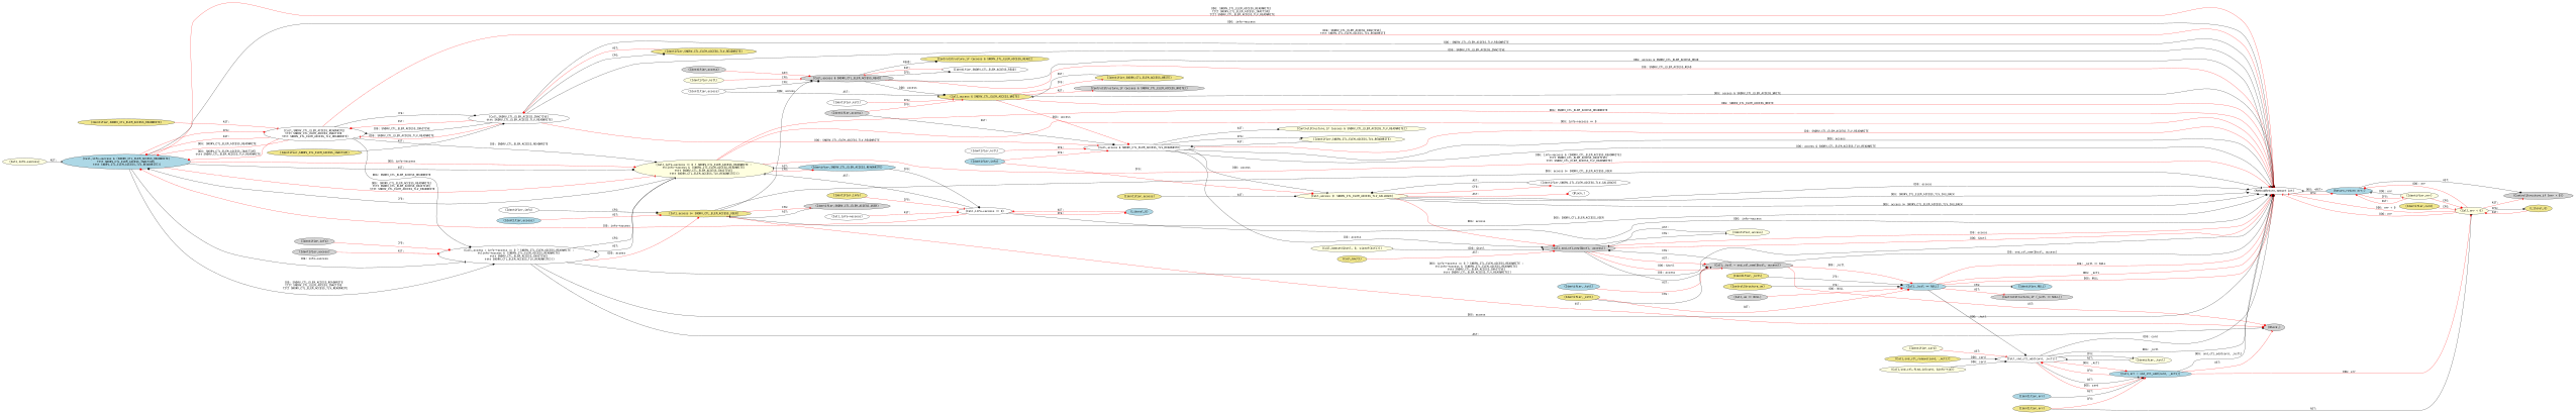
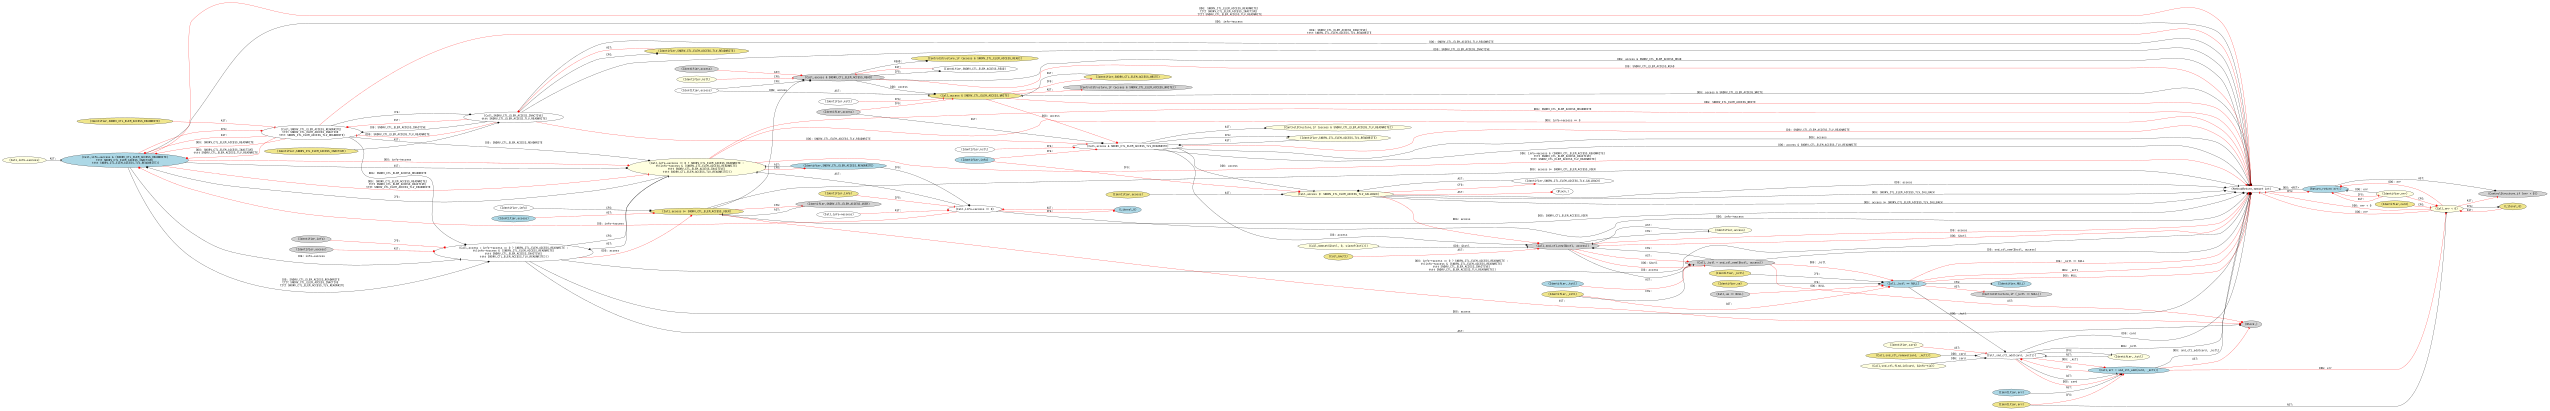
  digraph {
    fontname="JetBrains Mono"
    rankdir=LR
    node [fillcolor=khaki fontname="JetBrains Mono" style=filled]
    edge [arrowhead=diamond color=red fontname="JetBrains Mono"]
    n1 [fillcolor=lightblue label="(Call,info->access & (SNDRV_CTL_ELEM_ACCESS_READWRITE|\n\t\t\t\t SNDRV_CTL_ELEM_ACCESS_INACTIVE|\n \t\t\t\t SNDRV_CTL_ELEM_ACCESS_TLV_READWRITE))"]
    n2 [fillcolor=white label="(Call,SNDRV_CTL_ELEM_ACCESS_READWRITE|\n\t\t\t\t SNDRV_CTL_ELEM_ACCESS_INACTIVE|\n \t\t\t\t SNDRV_CTL_ELEM_ACCESS_TLV_READWRITE)"]
    n3 [fillcolor=white label="(Call,access = info->access == 0 ? SNDRV_CTL_ELEM_ACCESS_READWRITE :\n\t\t(info->access & (SNDRV_CTL_ELEM_ACCESS_READWRITE|\n\t\t\t\t SNDRV_CTL_ELEM_ACCESS_INACTIVE|\n \t\t\t\t SNDRV_CTL_ELEM_ACCESS_TLV_READWRITE)))"]
    n4 [fillcolor=lightyellow label="(Call,info->access == 0 ? SNDRV_CTL_ELEM_ACCESS_READWRITE :\n\t\t(info->access & (SNDRV_CTL_ELEM_ACCESS_READWRITE|\n\t\t\t\t SNDRV_CTL_ELEM_ACCESS_INACTIVE|\n \t\t\t\t SNDRV_CTL_ELEM_ACCESS_TLV_READWRITE)))"]
    n5 [fillcolor=white label="(MethodReturn,memset int)"]
    n6 [fillcolor=white label="(Call,SNDRV_CTL_ELEM_ACCESS_INACTIVE|\n \t\t\t\t SNDRV_CTL_ELEM_ACCESS_TLV_READWRITE)"]
    n7 [label="(Call,access |= SNDRV_CTL_ELEM_ACCESS_USER)"]
    n8 [fillcolor=lightgrey label="(Block,)"]
    n9 [fillcolor=lightblue label="(Identifier,SNDRV_CTL_ELEM_ACCESS_READWRITE)"]
    n10 [fillcolor=lightblue label="(Return,return err;)"]
    n11 [fillcolor=white label="(Call,info->access == 0)"]
    n12 [fillcolor=lightblue label="(Literal,0)"]
    n13 [fillcolor=white label="(Call,access & SNDRV_CTL_ELEM_ACCESS_TLV_READWRITE)"]
    n14 [label="(Identifier,SNDRV_CTL_ELEM_ACCESS_TLV_READWRITE)"]
    n15 [fillcolor=lightyellow label="(Call,access |= SNDRV_CTL_ELEM_ACCESS_TLV_CALLBACK)"]
    n16 [fillcolor=lightgrey label="(Call,snd_ctl_new(&kctl, access))"]
    n17 [fillcolor=lightyellow label="(ControlStructure,if (access & SNDRV_CTL_ELEM_ACCESS_TLV_READWRITE))"]
    n18 [fillcolor=lightyellow label="(Identifier,SNDRV_CTL_ELEM_ACCESS_TLV_READWRITE)"]
    n19 [fillcolor=lightgrey label="(Call,access & SNDRV_CTL_ELEM_ACCESS_READ)"]
    n20 [fillcolor=lightgrey label="(Identifier,SNDRV_CTL_ELEM_ACCESS_USER)"]
    n21 [label="(Call,access & SNDRV_CTL_ELEM_ACCESS_WRITE)"]
    n22 [label="(ControlStructure,if (access & SNDRV_CTL_ELEM_ACCESS_READ))"]
    n23 [fillcolor=white label="(Identifier,SNDRV_CTL_ELEM_ACCESS_READ)"]
    n24 [label="(Identifier,SNDRV_CTL_ELEM_ACCESS_WRITE)"]
    n25 [fillcolor=lightgrey label="(ControlStructure,if (access & SNDRV_CTL_ELEM_ACCESS_WRITE))"]
    n26 [fillcolor=white label="(Block,)"]
    n27 [fillcolor=white label="(Identifier,SNDRV_CTL_ELEM_ACCESS_TLV_CALLBACK)"]
    n28 [fillcolor=lightgrey label="(Call,_kctl = snd_ctl_new(&kctl, access))"]
    n29 [fillcolor=lightyellow label="(Identifier,access)"]
    n30 [fillcolor=lightblue label="(Call,_kctl == NULL)"]
    n31 [fillcolor=white label="(Call,snd_ctl_add(card, _kctl))"]
    n32 [fillcolor=lightblue label="(Identifier,NULL)"]
    n33 [fillcolor=lightgrey label="(ControlStructure,if (_kctl == NULL))"]
    n34 [fillcolor=lightblue label="(Call,err = snd_ctl_add(card, _kctl))"]
    n35 [fillcolor=lightyellow label="(Identifier,_kctl)"]
    n36 [fillcolor=lightyellow label="(Call,err < 0)"]
    n37 [fillcolor=lightgrey label="(ControlStructure,if (err < 0))"]
    n38 [label="(Literal,0)"]
    n39 [fillcolor=lightyellow label="(Identifier,err)"]
    n40 [label="(Identifier,info)"]
    n41 [fillcolor=lightyellow label="(Call,info->access)"]
    n42 [label="(Identifier,SNDRV_CTL_ELEM_ACCESS_READWRITE)"]
    n43 [fillcolor=lightgrey label="(Identifier,info)"]
    n44 [fillcolor=white label="(Identifier,kctl)"]
    n45 [label="(Identifier,_kctl)"]
    n46 [fillcolor=lightyellow label="(Call,memset(&kctl, 0, sizeof(kctl)))"]
    n47 [fillcolor=white label="(Identifier,access)"]
    n48 [fillcolor=lightyellow label="(Call,snd_ctl_find_id(card, &info->id))"]
    n49 [fillcolor=lightblue label="(Identifier,info)"]
    n50 [label="(Identifier,access)"]
    n51 [fillcolor=white label="(Call,info->access)"]
    n52 [label="(Identifier,card)"]
    n53 [fillcolor=lightgrey label="(Call,ue == NULL)"]
    n54 [label="(Identifier,_kctl)"]
    n55 [fillcolor=lightblue label="(Identifier,err)"]
    n56 [label="(Call,&kctl)"]
    n57 [label="(Identifier,err)"]
    n58 [fillcolor=lightyellow label="(Identifier,card)"]
    n59 [fillcolor=lightgrey label="(Identifier,access)"]
    n60 [label="(Call,snd_ctl_remove(card, _kctl))"]
    n61 [label="(Identifier,SNDRV_CTL_ELEM_ACCESS_INACTIVE)"]
    n62 [fillcolor=lightyellow label="(Identifier,kctl)"]
    n63 [fillcolor=lightblue label="(Identifier,access)"]
    n64 [fillcolor=lightblue label="(Identifier,_kctl)"]
    n65 [fillcolor=lightgrey label="(Identifier,access)"]
    n66 [fillcolor=white label="(Identifier,kctl)"]
    n67 [fillcolor=white label="(Identifier,info)"]
    n68 [fillcolor=lightgrey label="(Identifier,access)"]
-   n69 [label="(ControlStructure,ue)"]
+   n69 [label="(Identifier,ue)"]
    n1 -> n2 [label="CFG: "]
    n1 -> n3 [arrowhead=tee color=black label="DDG: info->access"]
    n1 -> n3 [color=black label="DDG: SNDRV_CTL_ELEM_ACCESS_READWRITE|\n\t\t\t\t SNDRV_CTL_ELEM_ACCESS_INACTIVE|\n \t\t\t\t SNDRV_CTL_ELEM_ACCESS_TLV_READWRITE"]
    n1 -> n4 [arrowhead=box color=black label="AST: "]
    n1 -> n4 [label="DDG: info->access"]
    n1 -> n4 [arrowhead=tee label="DDG: SNDRV_CTL_ELEM_ACCESS_READWRITE|\n\t\t\t\t SNDRV_CTL_ELEM_ACCESS_INACTIVE|\n \t\t\t\t SNDRV_CTL_ELEM_ACCESS_TLV_READWRITE"]
    n1 -> n5 [arrowhead=tee label="DDG: SNDRV_CTL_ELEM_ACCESS_READWRITE|\n\t\t\t\t SNDRV_CTL_ELEM_ACCESS_INACTIVE|\n \t\t\t\t SNDRV_CTL_ELEM_ACCESS_TLV_READWRITE"]
    n1 -> n5 [color=black label="DDG: info->access"]
    n2 -> n1 [arrowhead=box label="AST: "]
    n2 -> n1 [label="DDG: SNDRV_CTL_ELEM_ACCESS_READWRITE"]
    n2 -> n1 [arrowhead=box label="DDG: SNDRV_CTL_ELEM_ACCESS_INACTIVE|\n \t\t\t\t SNDRV_CTL_ELEM_ACCESS_TLV_READWRITE"]
    n2 -> n3 [arrowhead=box color=black label="DDG: SNDRV_CTL_ELEM_ACCESS_READWRITE"]
    n2 -> n4 [color=black label="DDG: SNDRV_CTL_ELEM_ACCESS_READWRITE"]
    n2 -> n5 [label="DDG: SNDRV_CTL_ELEM_ACCESS_INACTIVE|\n \t\t\t\t SNDRV_CTL_ELEM_ACCESS_TLV_READWRITE"]
    n2 -> n6 [color=black label="CFG: "]
    n3 -> n4 [arrowhead=tee color=black label="CFG: "]
    n3 -> n5 [arrowhead=tee color=black label="DDG: info->access == 0 ? SNDRV_CTL_ELEM_ACCESS_READWRITE :\n\t\t(info->access & (SNDRV_CTL_ELEM_ACCESS_READWRITE|\n\t\t\t\t SNDRV_CTL_ELEM_ACCESS_INACTIVE|\n \t\t\t\t SNDRV_CTL_ELEM_ACCESS_TLV_READWRITE))"]
    n3 -> n5 [color=black label="DDG: access"]
    n3 -> n7 [label="DDG: access"]
    n3 -> n8 [arrowhead=box color=black label="AST: "]
    n4 -> n1 [arrowhead=box color=black label="CFG: "]
    n4 -> n3 [color=black label="AST: "]
    n4 -> n5 [arrowhead=box label="DDG: info->access == 0"]
    n4 -> n5 [label="DDG: info->access & (SNDRV_CTL_ELEM_ACCESS_READWRITE|\n\t\t\t\t SNDRV_CTL_ELEM_ACCESS_INACTIVE|\n \t\t\t\t SNDRV_CTL_ELEM_ACCESS_TLV_READWRITE)"]
    n4 -> n5 [label="DDG: SNDRV_CTL_ELEM_ACCESS_READWRITE"]
    n4 -> n9 [label="CFG: "]
    n5 -> n10 [label="CFG: "]
    n6 -> n2 [arrowhead=box label="AST: "]
    n6 -> n2 [color=black label="DDG: SNDRV_CTL_ELEM_ACCESS_INACTIVE"]
    n6 -> n2 [arrowhead=tee label="DDG: SNDRV_CTL_ELEM_ACCESS_TLV_READWRITE"]
    n6 -> n5 [arrowhead=box color=black label="DDG: SNDRV_CTL_ELEM_ACCESS_INACTIVE"]
    n6 -> n5 [arrowhead=tee color=black label="DDG: SNDRV_CTL_ELEM_ACCESS_TLV_READWRITE"]
    n6 -> n13 [arrowhead=tee label="DDG: SNDRV_CTL_ELEM_ACCESS_TLV_READWRITE"]
    n6 -> n14 [arrowhead=box color=black label="CFG: "]
    n7 -> n5 [arrowhead=tee color=black label="DDG: access |= SNDRV_CTL_ELEM_ACCESS_USER"]
    n7 -> n5 [arrowhead=box color=black label="DDG: SNDRV_CTL_ELEM_ACCESS_USER"]
    n7 -> n8 [arrowhead=box label="AST: "]
    n7 -> n19 [arrowhead=box color=black label="DDG: access"]
    n7 -> n20 [arrowhead=tee label="CFG: "]
    n9 -> n4 [arrowhead=tee color=black label="AST: "]
    n9 -> n11 [arrowhead=box color=black label="CFG: "]
    n10 -> n5 [arrowhead=tee color=black label="DDG: <RET>"]
    n10 -> n37 [color=black label="AST: "]
    n10 -> n39 [arrowhead=tee label="CFG: "]
    n11 -> n1 [arrowhead=box label="DDG: info->access"]
    n11 -> n4 [arrowhead=tee color=black label="AST: "]
    n11 -> n5 [color=black label="DDG: info->access"]
    n11 -> n12 [arrowhead=box label="CFG: "]
    n12 -> n11 [label="AST: "]
    n13 -> n5 [arrowhead=tee label="DDG: SNDRV_CTL_ELEM_ACCESS_TLV_READWRITE"]
    n13 -> n5 [arrowhead=tee color=black label="DDG: access"]
    n13 -> n5 [color=black label="DDG: access & SNDRV_CTL_ELEM_ACCESS_TLV_READWRITE"]
    n13 -> n15 [arrowhead=tee color=black label="DDG: access"]
    n13 -> n16 [color=black label="DDG: access"]
    n13 -> n17 [color=black label="AST: "]
    n13 -> n18 [color=black label="CFG: "]
    n14 -> n6 [arrowhead=box label="AST: "]
    n15 -> n5 [color=black label="DDG: access"]
    n15 -> n5 [color=black label="DDG: SNDRV_CTL_ELEM_ACCESS_TLV_CALLBACK"]
    n15 -> n5 [color=black label="DDG: access |= SNDRV_CTL_ELEM_ACCESS_TLV_CALLBACK"]
    n15 -> n16 [arrowhead=box label="DDG: access"]
    n15 -> n26 [arrowhead=box label="AST: "]
    n15 -> n27 [label="CFG: "]
    n16 -> n5 [arrowhead=box label="DDG: access"]
    n16 -> n5 [label="DDG: &kctl"]
    n16 -> n28 [label="AST: "]
    n16 -> n28 [arrowhead=tee label="DDG: &kctl"]
    n16 -> n28 [arrowhead=tee color=black label="DDG: access"]
    n16 -> n29 [arrowhead=tee color=black label="CFG: "]
    n18 -> n13 [color=black label="AST: "]
    n19 -> n5 [arrowhead=tee label="DDG: SNDRV_CTL_ELEM_ACCESS_READ"]
    n19 -> n5 [arrowhead=tee color=black label="DDG: access & SNDRV_CTL_ELEM_ACCESS_READ"]
    n19 -> n21 [arrowhead=box color=black label="DDG: access"]
    n19 -> n22 [arrowhead=box color=black label="READ: "]
    n19 -> n23 [color=black label="CFG: "]
    n20 -> n7 [arrowhead=tee color=black label="AST: "]
    n21 -> n5 [arrowhead=box color=black label="DDG: access & SNDRV_CTL_ELEM_ACCESS_WRITE"]
    n21 -> n5 [arrowhead=tee label="DDG: SNDRV_CTL_ELEM_ACCESS_WRITE"]
    n21 -> n13 [arrowhead=box label="DDG: access"]
    n21 -> n24 [arrowhead=tee label="CFG: "]
    n21 -> n25 [arrowhead=tee label="AST: "]
    n23 -> n19 [arrowhead=tee label="AST: "]
    n24 -> n21 [arrowhead=tee color=black label="AST: "]
    n27 -> n15 [arrowhead=box color=black label="AST: "]
    n28 -> n5 [color=black label="DDG: snd_ctl_new(&kctl, access)"]
    n28 -> n8 [arrowhead=box label="AST: "]
    n28 -> n16 [color=black label="CFG: "]
    n28 -> n30 [label="DDG: _kctl"]
    n29 -> n16 [arrowhead=tee color=black label="AST: "]
    n30 -> n5 [arrowhead=tee label="DDG: NULL"]
    n30 -> n5 [arrowhead=box label="DDG: _kctl == NULL"]
    n30 -> n5 [label="DDG: _kctl"]
    n30 -> n31 [color=black label="DDG: _kctl"]
    n30 -> n32 [arrowhead=tee color=black label="CFG: "]
    n30 -> n33 [arrowhead=tee label="AST: "]
    n31 -> n5 [color=black label="DDG: card"]
    n31 -> n5 [arrowhead=tee color=black label="DDG: _kctl"]
    n31 -> n34 [arrowhead=tee color=black label="AST: "]
    n31 -> n34 [label="DDG: card"]
    n31 -> n34 [label="DDG: _kctl"]
    n31 -> n35 [arrowhead=tee color=black label="CFG: "]
    n34 -> n5 [color=black label="DDG: snd_ctl_add(card, _kctl)"]
    n34 -> n8 [arrowhead=tee label="AST: "]
    n34 -> n31 [arrowhead=box label="CFG: "]
    n34 -> n36 [label="DDG: err"]
    n35 -> n31 [arrowhead=tee color=black label="AST: "]
    n36 -> n5 [arrowhead=tee label="DDG: err < 0"]
    n36 -> n5 [arrowhead=tee label="DDG: err"]
    n36 -> n10 [arrowhead=box label="DDG: err"]
    n36 -> n37 [arrowhead=tee label="AST: "]
    n36 -> n38 [color=black label="CFG: "]
    n38 -> n36 [label="AST: "]
    n39 -> n10 [label="AST: "]
    n39 -> n10 [arrowhead=tee color=black label="DDG: err"]
    n39 -> n36 [arrowhead=box label="CFG: "]
    n40 -> n11 [arrowhead=tee label="CFG: "]
    n41 -> n1 [arrowhead=tee color=black label="AST: "]
    n42 -> n2 [arrowhead=tee label="AST: "]
    n43 -> n3 [arrowhead=box label="CFG: "]
    n44 -> n13 [label="CFG: "]
    n45 -> n28 [arrowhead=box color=black label="CFG: "]
    n45 -> n30 [arrowhead=box label="AST: "]
    n46 -> n16 [arrowhead=tee color=black label="DDG: &kctl"]
    n47 -> n19 [arrowhead=box color=black label="CFG: "]
    n47 -> n21 [arrowhead=tee color=black label="AST: "]
    n48 -> n31 [color=black label="DDG: card"]
    n49 -> n13 [label="CFG: "]
    n49 -> n15 [arrowhead=box label="CFG: "]
    n50 -> n15 [color=black label="AST: "]
    n51 -> n11 [arrowhead=box label="AST: "]
    n52 -> n36 [arrowhead=tee label="CFG: "]
    n53 -> n30 [arrowhead=box label="DDG: NULL"]
    n54 -> n30 [arrowhead=box color=black label="CFG: "]
    n55 -> n34 [color=black label="AST: "]
    n56 -> n16 [label="AST: "]
    n57 -> n34 [label="CFG: "]
    n57 -> n36 [arrowhead=tee color=black label="AST: "]
    n58 -> n31 [arrowhead=tee label="AST: "]
    n59 -> n19 [label="AST: "]
    n60 -> n31 [color=black label="DDG: card"]
    n61 -> n6 [color=black label="AST: "]
    n62 -> n19 [arrowhead=tee label="CFG: "]
    n63 -> n7 [label="AST: "]
    n64 -> n28 [arrowhead=tee label="AST: "]
    n65 -> n3 [arrowhead=box label="AST: "]
    n66 -> n21 [arrowhead=tee label="CFG: "]
    n67 -> n7 [arrowhead=box color=black label="CFG: "]
    n68 -> n13 [arrowhead=box color=black label="AST: "]
    n68 -> n21 [arrowhead=tee label="CFG: "]
    n69 -> n30 [color=black label="CFG: "]
  }
